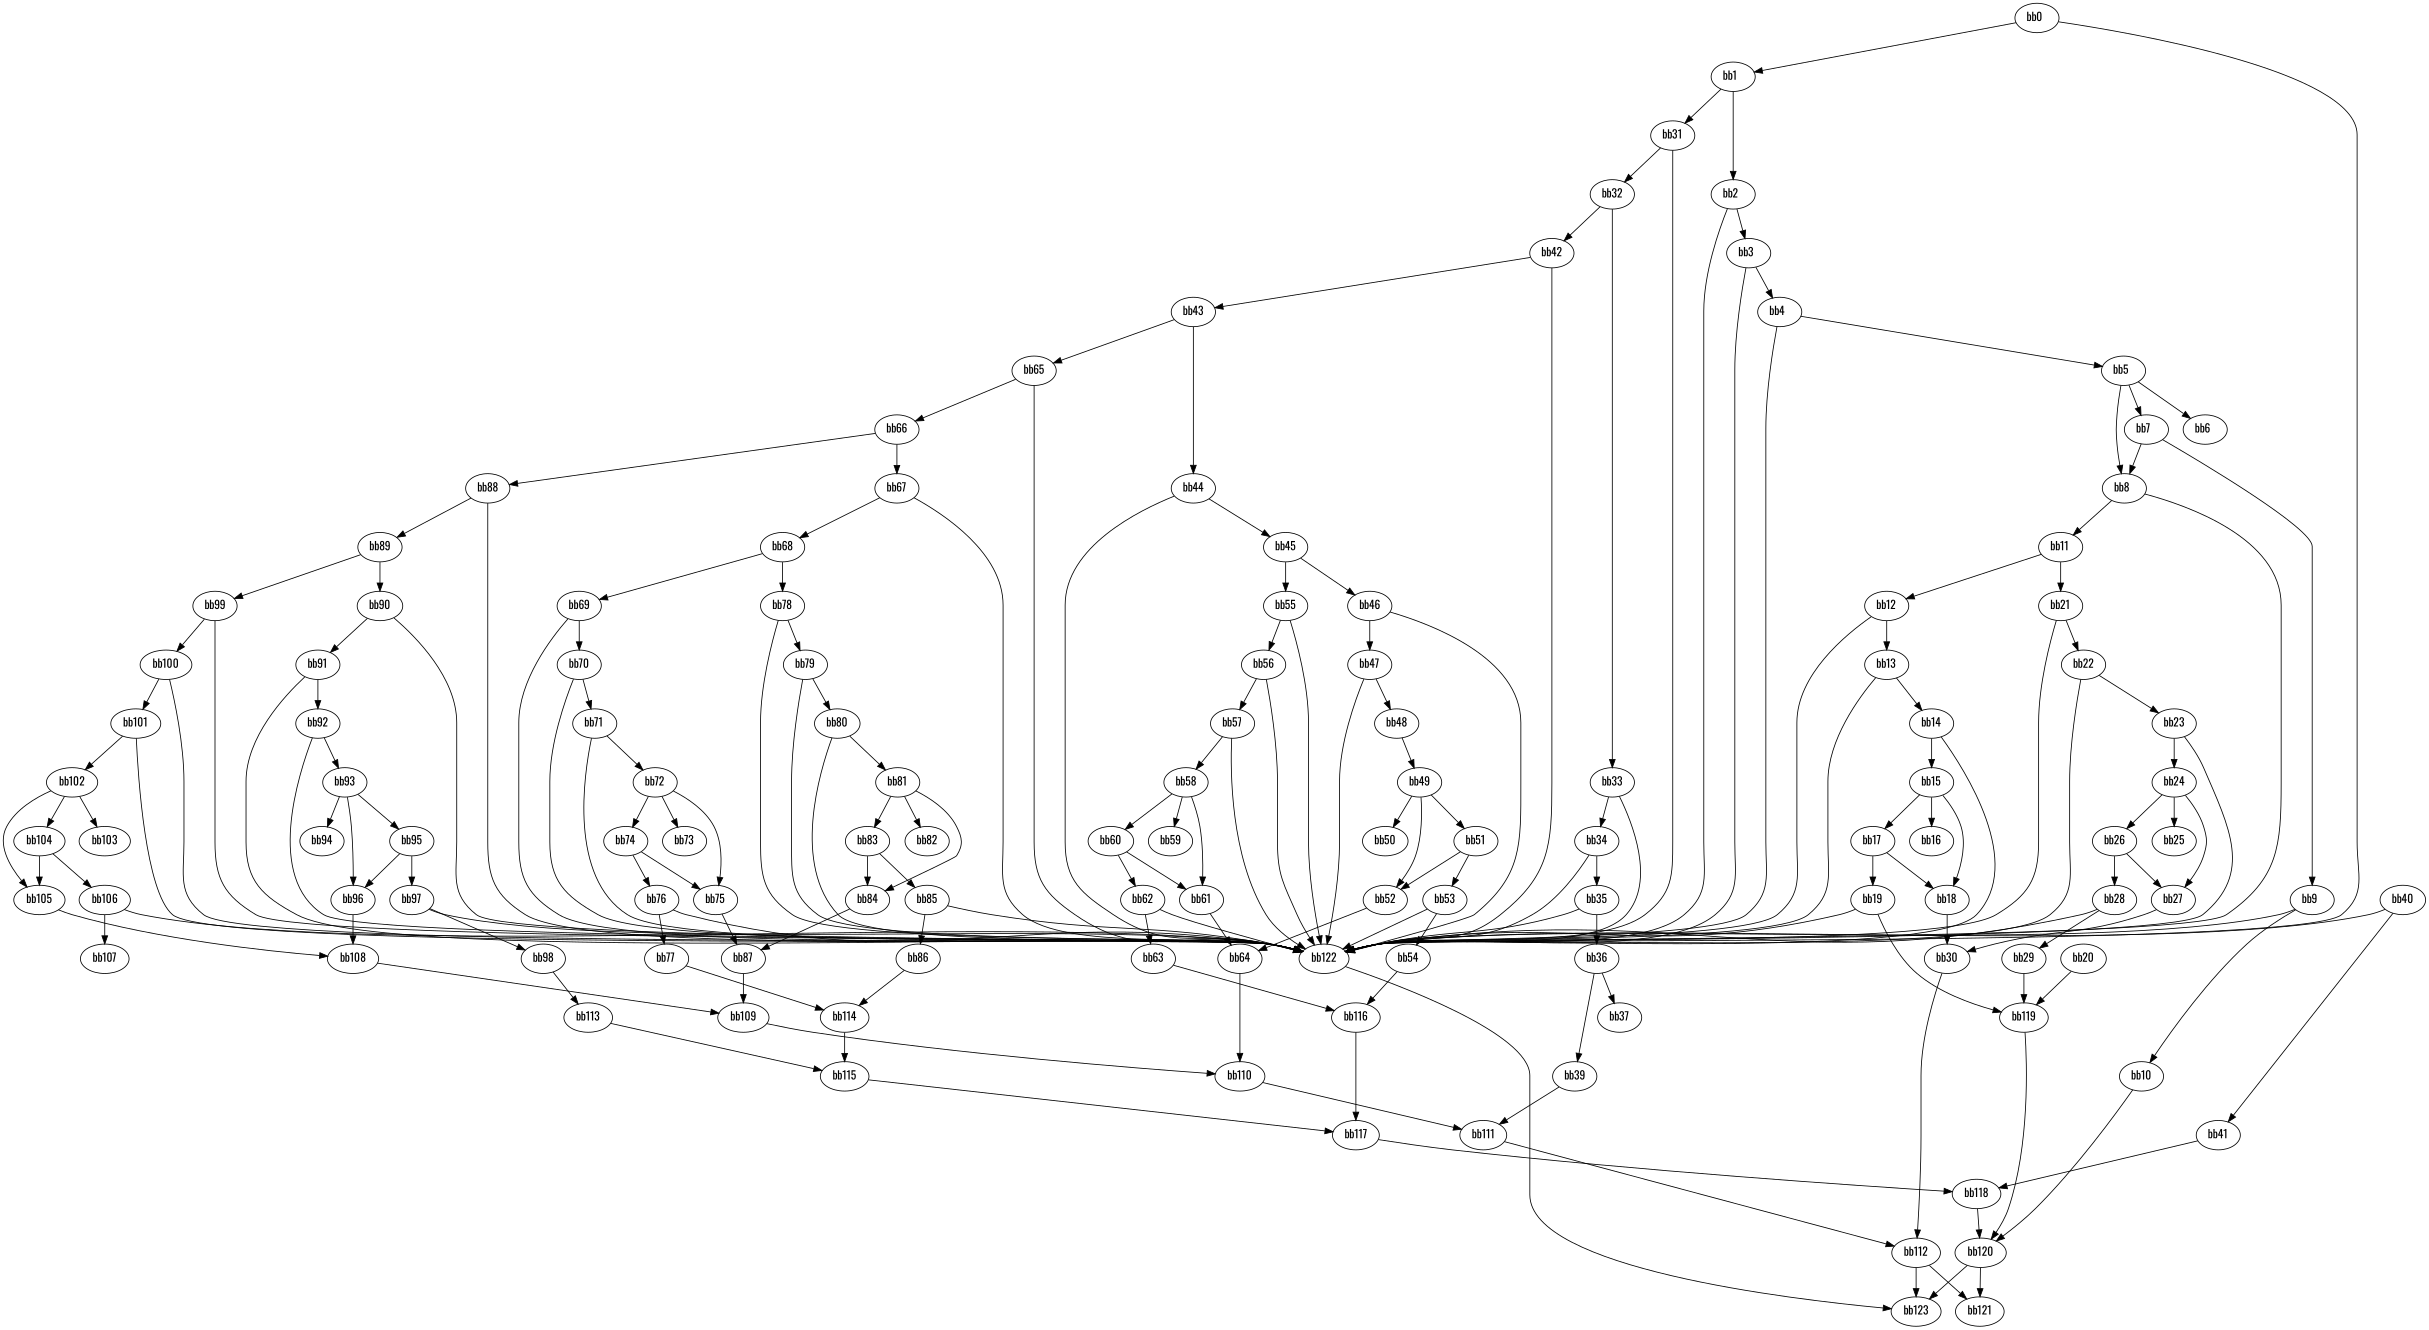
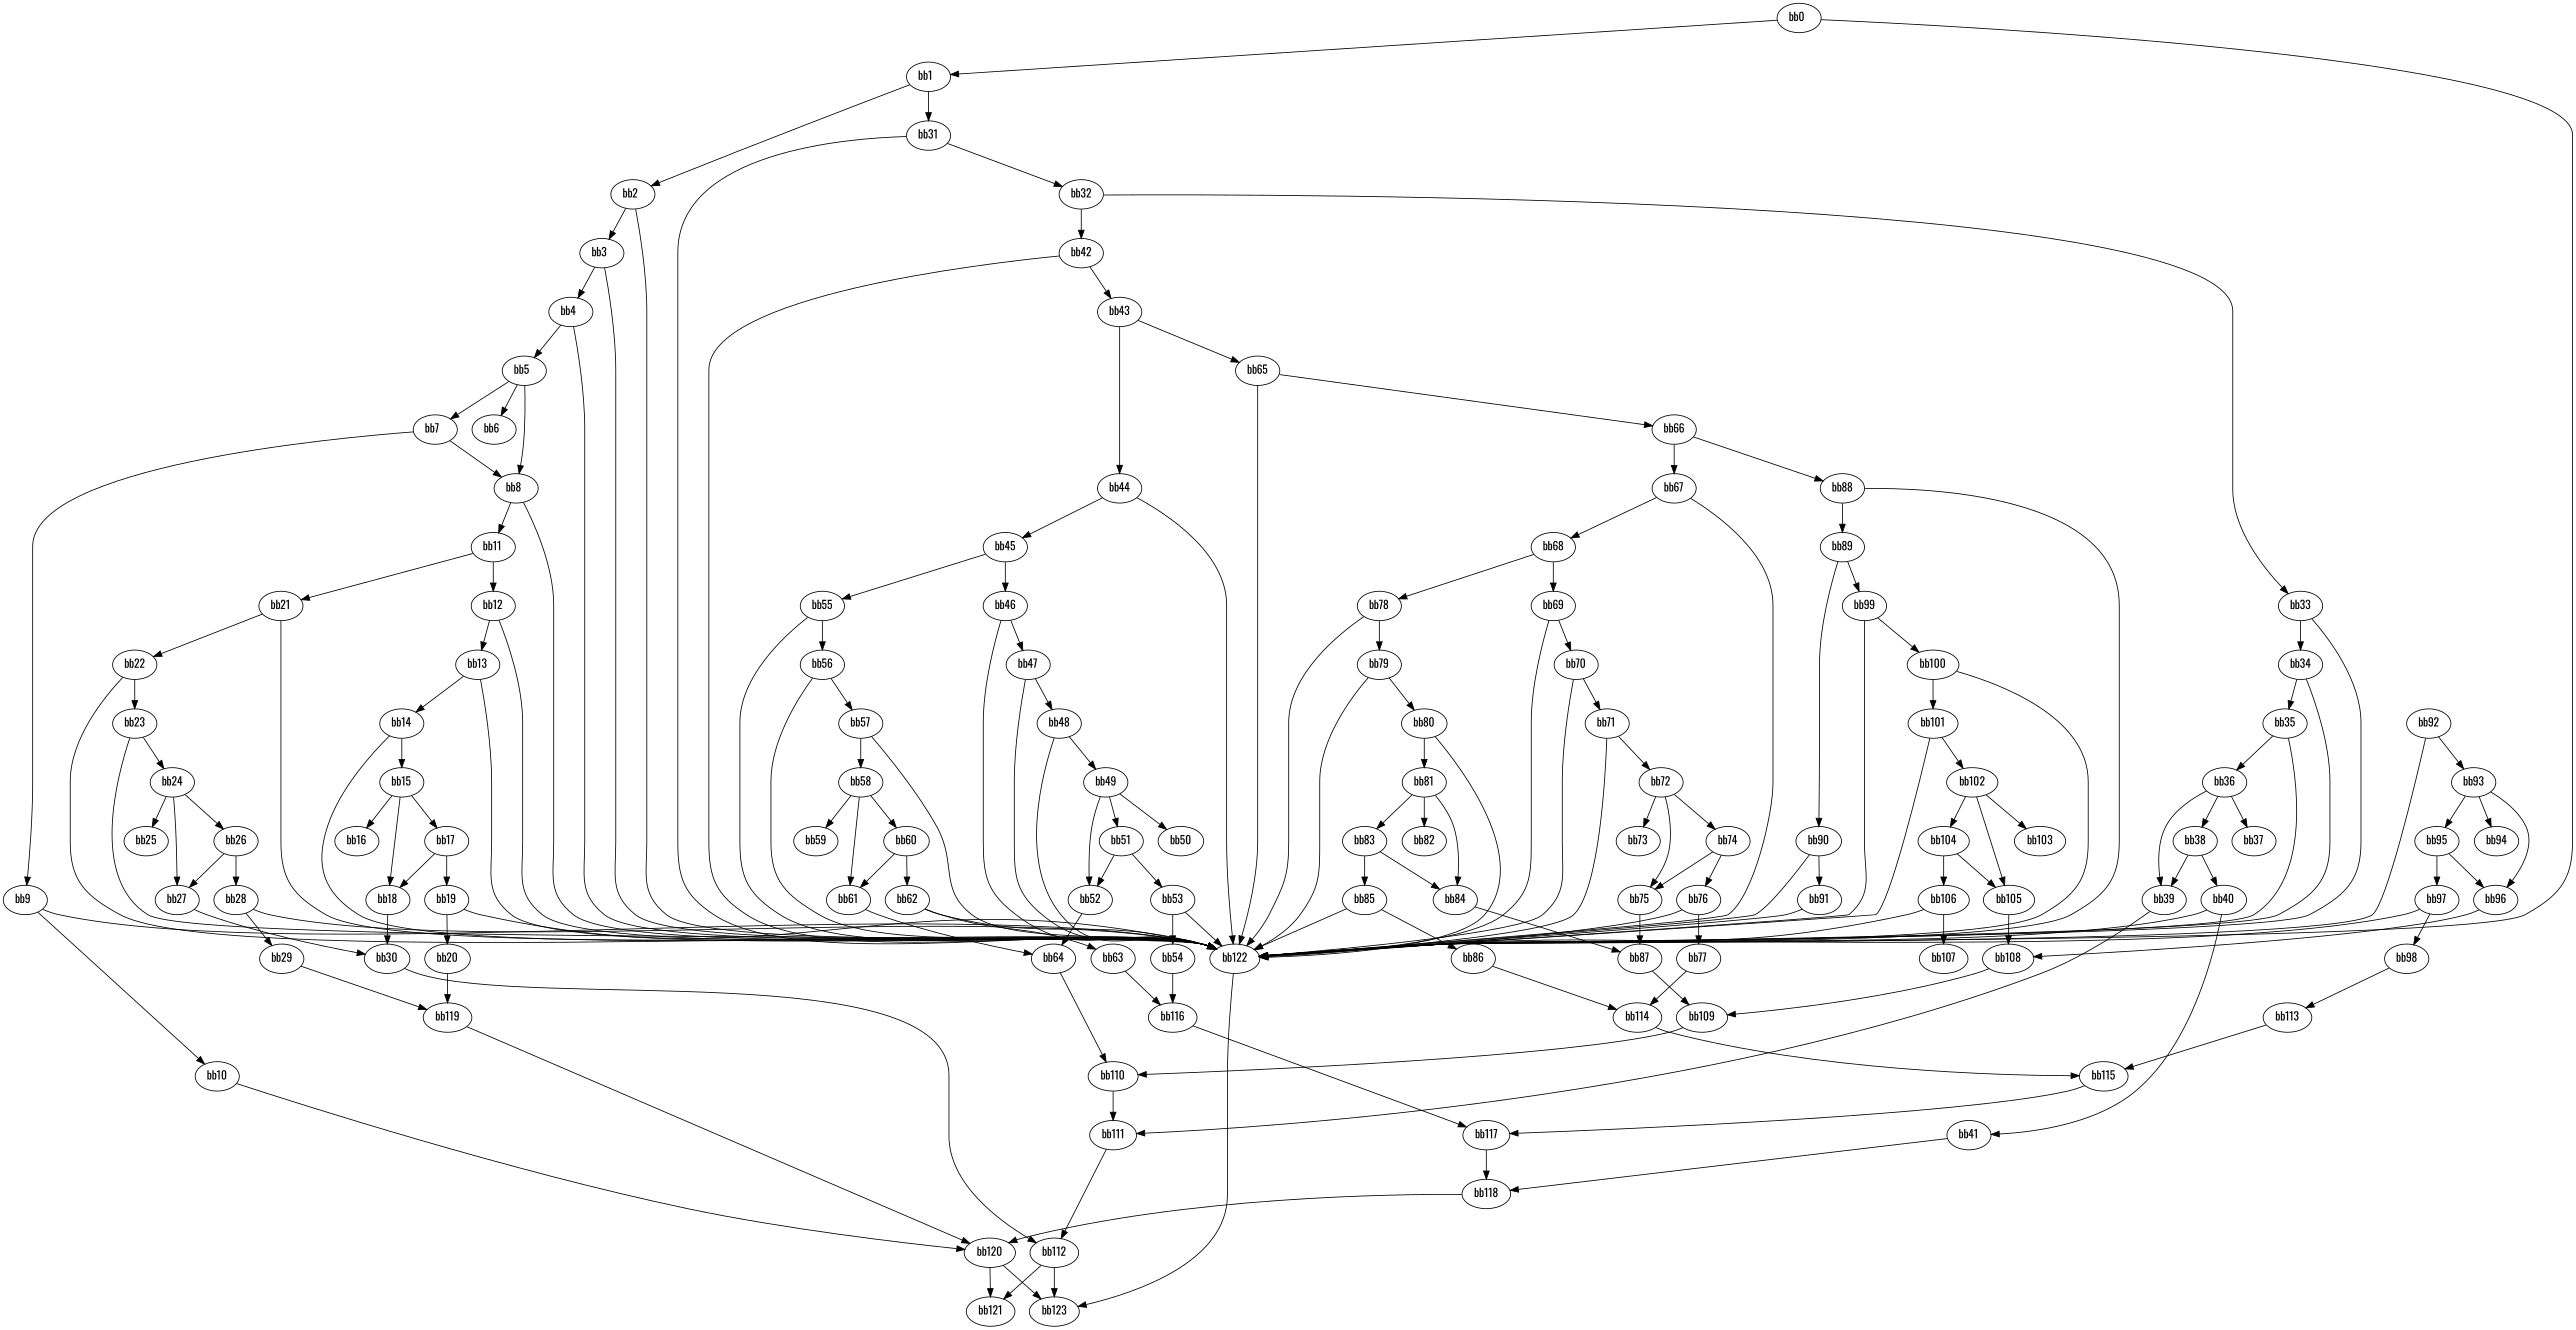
  digraph {
    fontname=Oswald
    node [fontname=Oswald]
    edge [fontname=Oswald]
    n1 [label="bb0\l"]
    n2 [label="bb1\l"]
    n3 [label="bb122\l"]
    n4 [label="bb2\l"]
    n5 [label="bb31\l"]
    n6 [label="bb123\l"]
    n7 [label="bb3\l"]
    n8 [label="bb32\l"]
    n9 [label="bb4\l"]
    n10 [label="bb5\l"]
    n11 [label="bb6\l"]
    n12 [label="bb7\l"]
    n13 [label="bb8\l"]
    n14 [label="bb9\l"]
    n15 [label="bb11\l"]
    n16 [label="bb10\l"]
    n17 [label="bb12\l"]
    n18 [label="bb21\l"]
    n19 [label="bb120\l"]
    n20 [label="bb121\l"]
    n21 [label="bb13\l"]
    n22 [label="bb22\l"]
    n23 [label="bb14\l"]
    n24 [label="bb15\l"]
    n25 [label="bb16\l"]
    n26 [label="bb17\l"]
    n27 [label="bb18\l"]
    n28 [label="bb19\l"]
    n29 [label="bb30\l"]
    n30 [label="bb20\l"]
    n31 [label="bb112\l"]
    n32 [label="bb119\l"]
    n33 [label="bb23\l"]
    n34 [label="bb24\l"]
    n35 [label="bb25\l"]
    n36 [label="bb26\l"]
    n37 [label="bb27\l"]
    n38 [label="bb28\l"]
    n39 [label="bb29\l"]
    n40 [label="bb33\l"]
    n41 [label="bb42\l"]
    n42 [label="bb34\l"]
    n43 [label="bb43\l"]
    n44 [label="bb35\l"]
    n45 [label="bb36\l"]
    n46 [label="bb37\l"]
+   n47 [label="bb38\l"]
    n48 [label="bb39\l"]
    n49 [label="bb40\l"]
    n50 [label="bb111\l"]
    n51 [label="bb41\l"]
    n52 [label="bb118\l"]
    n53 [label="bb44\l"]
    n54 [label="bb65\l"]
    n55 [label="bb45\l"]
    n56 [label="bb66\l"]
    n57 [label="bb46\l"]
    n58 [label="bb55\l"]
    n59 [label="bb47\l"]
    n60 [label="bb56\l"]
    n61 [label="bb48\l"]
    n62 [label="bb49\l"]
    n63 [label="bb50\l"]
    n64 [label="bb51\l"]
    n65 [label="bb52\l"]
    n66 [label="bb53\l"]
    n67 [label="bb64\l"]
    n68 [label="bb54\l"]
    n69 [label="bb110\l"]
    n70 [label="bb116\l"]
    n71 [label="bb117\l"]
    n72 [label="bb57\l"]
    n73 [label="bb58\l"]
    n74 [label="bb59\l"]
    n75 [label="bb60\l"]
    n76 [label="bb61\l"]
    n77 [label="bb62\l"]
    n78 [label="bb63\l"]
    n79 [label="bb67\l"]
    n80 [label="bb88\l"]
    n81 [label="bb68\l"]
    n82 [label="bb89\l"]
    n83 [label="bb69\l"]
    n84 [label="bb78\l"]
    n85 [label="bb70\l"]
    n86 [label="bb79\l"]
    n87 [label="bb71\l"]
    n88 [label="bb72\l"]
    n89 [label="bb73\l"]
    n90 [label="bb74\l"]
    n91 [label="bb75\l"]
    n92 [label="bb76\l"]
    n93 [label="bb87\l"]
    n94 [label="bb77\l"]
    n95 [label="bb109\l"]
    n96 [label="bb114\l"]
    n97 [label="bb115\l"]
    n98 [label="bb80\l"]
    n99 [label="bb81\l"]
    n100 [label="bb82\l"]
    n101 [label="bb83\l"]
    n102 [label="bb84\l"]
    n103 [label="bb85\l"]
    n104 [label="bb86\l"]
    n105 [label="bb90\l"]
    n106 [label="bb99\l"]
    n107 [label="bb91\l"]
    n108 [label="bb100\l"]
    n109 [label="bb92\l"]
    n110 [label="bb93\l"]
    n111 [label="bb94\l"]
    n112 [label="bb95\l"]
    n113 [label="bb96\l"]
    n114 [label="bb97\l"]
    n115 [label="bb108\l"]
    n116 [label="bb98\l"]
    n117 [label="bb113\l"]
    n118 [label="bb101\l"]
    n119 [label="bb102\l"]
    n120 [label="bb103\l"]
    n121 [label="bb104\l"]
    n122 [label="bb105\l"]
    n123 [label="bb106\l"]
    n124 [label="bb107\l"]
    n1 -> n2
    n1 -> n3
    n2 -> n4
    n2 -> n5
    n3 -> n6
    n4 -> n3
    n4 -> n7
    n5 -> n3
    n5 -> n8
    n7 -> n3
    n7 -> n9
    n8 -> n40
    n8 -> n41
    n9 -> n3
    n9 -> n10
    n10 -> n11
    n10 -> n12
    n10 -> n13
    n12 -> n13
    n12 -> n14
    n13 -> n3
    n13 -> n15
    n14 -> n3
    n14 -> n16
    n15 -> n17
    n15 -> n18
    n16 -> n19
    n17 -> n3
    n17 -> n21
    n18 -> n3
    n18 -> n22
    n19 -> n6
    n19 -> n20
    n21 -> n3
    n21 -> n23
    n22 -> n3
    n22 -> n33
    n23 -> n3
    n23 -> n24
    n24 -> n25
    n24 -> n26
    n24 -> n27
    n26 -> n27
    n26 -> n28
    n27 -> n29
    n28 -> n3
-   n28 -> n32
+   n28 -> n30
    n29 -> n31
    n30 -> n32
    n31 -> n6
    n31 -> n20
    n32 -> n19
    n33 -> n3
    n33 -> n34
    n34 -> n35
    n34 -> n36
    n34 -> n37
    n36 -> n37
    n36 -> n38
    n37 -> n29
    n38 -> n3
    n38 -> n39
    n39 -> n32
    n40 -> n3
    n40 -> n42
    n41 -> n3
    n41 -> n43
    n42 -> n3
    n42 -> n44
    n43 -> n53
    n43 -> n54
    n44 -> n3
    n44 -> n45
    n45 -> n46
+   n45 -> n47
    n45 -> n48
+   n47 -> n48
+   n47 -> n49
    n48 -> n50
    n49 -> n3
    n49 -> n51
    n50 -> n31
    n51 -> n52
    n52 -> n19
    n53 -> n3
    n53 -> n55
    n54 -> n3
    n54 -> n56
    n55 -> n57
    n55 -> n58
    n56 -> n79
    n56 -> n80
    n57 -> n3
    n57 -> n59
    n58 -> n3
    n58 -> n60
    n59 -> n3
    n59 -> n61
    n60 -> n3
    n60 -> n72
+   n61 -> n3
    n61 -> n62
    n62 -> n63
    n62 -> n64
    n62 -> n65
    n64 -> n65
    n64 -> n66
    n65 -> n67
    n66 -> n3
    n66 -> n68
    n67 -> n69
    n68 -> n70
    n69 -> n50
    n70 -> n71
    n71 -> n52
    n72 -> n3
    n72 -> n73
    n73 -> n74
    n73 -> n75
    n73 -> n76
    n75 -> n76
    n75 -> n77
    n76 -> n67
    n77 -> n3
    n77 -> n78
    n78 -> n70
    n79 -> n3
    n79 -> n81
    n80 -> n3
    n80 -> n82
    n81 -> n83
    n81 -> n84
    n82 -> n105
    n82 -> n106
    n83 -> n3
    n83 -> n85
    n84 -> n3
    n84 -> n86
    n85 -> n3
    n85 -> n87
    n86 -> n3
    n86 -> n98
    n87 -> n3
    n87 -> n88
    n88 -> n89
    n88 -> n90
    n88 -> n91
    n90 -> n91
    n90 -> n92
    n91 -> n93
    n92 -> n3
    n92 -> n94
    n93 -> n95
    n94 -> n96
    n95 -> n69
    n96 -> n97
    n97 -> n71
    n98 -> n3
    n98 -> n99
    n99 -> n100
    n99 -> n101
    n99 -> n102
    n101 -> n102
    n101 -> n103
    n102 -> n93
    n103 -> n3
    n103 -> n104
    n104 -> n96
    n105 -> n3
    n105 -> n107
    n106 -> n3
    n106 -> n108
    n107 -> n3
-   n107 -> n109
    n108 -> n3
    n108 -> n118
    n109 -> n3
    n109 -> n110
    n110 -> n111
    n110 -> n112
    n110 -> n113
    n112 -> n113
    n112 -> n114
    n113 -> n115
    n114 -> n3
    n114 -> n116
    n115 -> n95
    n116 -> n117
    n117 -> n97
    n118 -> n3
    n118 -> n119
    n119 -> n120
    n119 -> n121
    n119 -> n122
    n121 -> n122
    n121 -> n123
    n122 -> n115
    n123 -> n3
    n123 -> n124
  }
